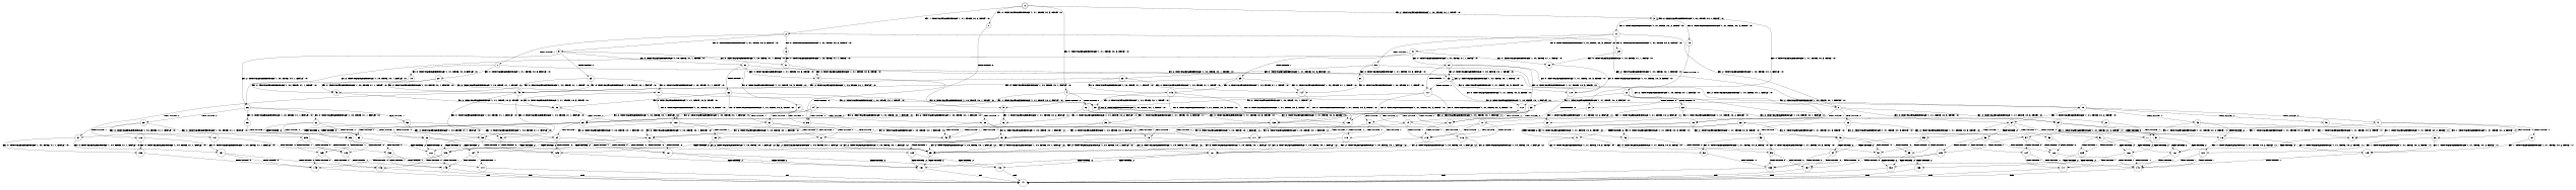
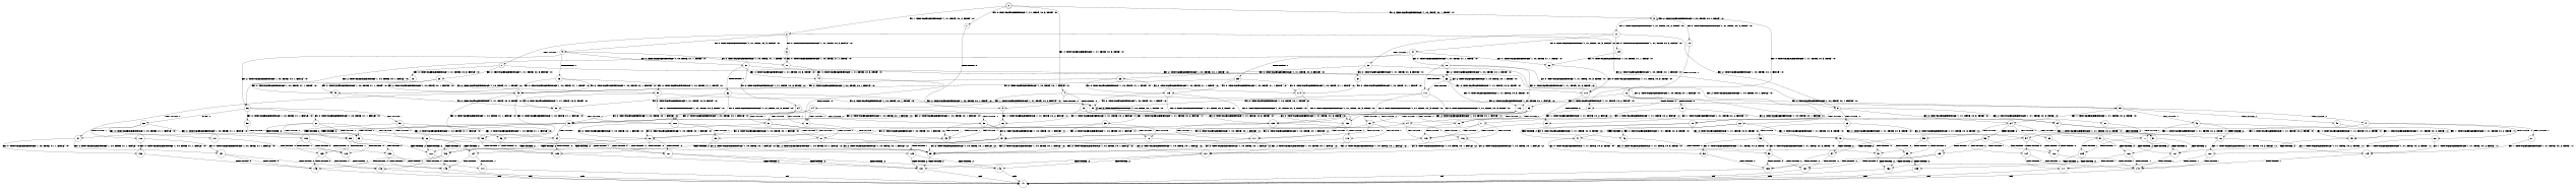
  digraph {
    node [shape=circle]
    0 [peripheries=2]
    1
    2
    3
    4
    5
    6
    7
    8
    9
    10
    11
    12
    13
    14
    15
    16
    17
    18
    19
    20
    21
    22
    23
    24
    25
    26
    27
    28
    29
    30
    31
    32
    33
    34
    35
    36
    37
    38
    39
    40
    41
    42
    43
    44
    45
    46
    47
    48
    49
    50
    51
    52
    53
    54
    55
    56
    57
    58
    59
    60
    61
    62
    63
    64
    65
    66
    67
    68
    69
    70
    71
    72
    73
    74
    75
    76
    77
    78
    79
    80
    81
    82
    83
    84
    85
    86
    87
    88
    89
    90
    91
    92
    93
    94
    95
    96
    97
    98
    99
    100
    101
    102
    103
    104
    n106 [label=205]
    106
    107
    108
-   109 [label=809]
+   109
    110
    111
    112
    113
    114
    115
    116
    117
    118
    119
    120
    121
    122
    123
    124
    125
    n127 [label=426]
    127
    128
    129
    130
    131
    132
    133
    134
    135
    136
    137
    138
    139
    140
    141
    142
    143
    144
    145
    146
    147
    0 -> 1 [label="EX !0 !ATOMIC_EXCH_BRANCH (1, +1, TRUE, +0, 3, TRUE) !:0:"]
    0 -> 2 [label="EX !1 !ATOMIC_EXCH_BRANCH (1, +1, TRUE, +0, 2, TRUE) !:0:"]
    0 -> 3 [label="EX !2 !ATOMIC_EXCH_BRANCH (1, +0, TRUE, +0, 1, TRUE) !:0:"]
    0 -> 4 [label="EX !0 !ATOMIC_EXCH_BRANCH (1, +1, TRUE, +0, 3, TRUE) !:0:"]
    1 -> 5 [label="TERMINATE !0"]
    2 -> 6 [label="EX !0 !ATOMIC_EXCH_BRANCH (1, +1, TRUE, +0, 3, FALSE) !:0:"]
    2 -> 7 [label="TERMINATE !1"]
    2 -> 8 [label="EX !2 !ATOMIC_EXCH_BRANCH (1, +0, TRUE, +0, 1, FALSE) !:0:"]
    2 -> 9 [label="EX !0 !ATOMIC_EXCH_BRANCH (1, +1, TRUE, +0, 3, FALSE) !:0:"]
    3 -> 3 [label="EX !2 !ATOMIC_EXCH_BRANCH (1, +0, TRUE, +0, 1, TRUE) !:0:"]
    3 -> 10 [label="EX !0 !ATOMIC_EXCH_BRANCH (1, +1, TRUE, +0, 3, TRUE) !:0:"]
    3 -> 11 [label="EX !1 !ATOMIC_EXCH_BRANCH (1, +1, TRUE, +0, 2, TRUE) !:0:"]
    3 -> 12 [label="EX !0 !ATOMIC_EXCH_BRANCH (1, +1, TRUE, +0, 3, TRUE) !:0:"]
    4 -> 5 [label="TERMINATE !0"]
    4 -> 13 [label="TERMINATE !0"]
    4 -> 14 [label="EX !1 !ATOMIC_EXCH_BRANCH (1, +1, TRUE, +0, 2, FALSE) !:0:"]
    4 -> 15 [label="EX !2 !ATOMIC_EXCH_BRANCH (1, +0, TRUE, +0, 1, FALSE) !:0:"]
    5 -> 16 [label="EX !1 !ATOMIC_EXCH_BRANCH (1, +1, TRUE, +0, 2, FALSE) !:1:"]
    6 -> 17 [label="EX !0 !ATOMIC_EXCH_BRANCH (1, +0, TRUE, +1, 1, TRUE) !:0:"]
    7 -> 18 [label="EX !0 !ATOMIC_EXCH_BRANCH (1, +1, TRUE, +0, 3, FALSE) !:0:"]
    7 -> 19 [label="EX !2 !ATOMIC_EXCH_BRANCH (1, +0, TRUE, +0, 1, FALSE) !:0:"]
    7 -> 20 [label="EX !0 !ATOMIC_EXCH_BRANCH (1, +1, TRUE, +0, 3, FALSE) !:0:"]
    8 -> 21 [label="EX !0 !ATOMIC_EXCH_BRANCH (1, +1, TRUE, +0, 3, TRUE) !:0:"]
    8 -> 22 [label="TERMINATE !1"]
    8 -> 23 [label="TERMINATE !2"]
    8 -> 24 [label="EX !0 !ATOMIC_EXCH_BRANCH (1, +1, TRUE, +0, 3, TRUE) !:0:"]
    9 -> 17 [label="EX !0 !ATOMIC_EXCH_BRANCH (1, +0, TRUE, +1, 1, TRUE) !:0:"]
    9 -> 25 [label="TERMINATE !1"]
    9 -> 26 [label="EX !2 !ATOMIC_EXCH_BRANCH (1, +0, TRUE, +0, 1, FALSE) !:0:"]
    9 -> 27 [label="EX !0 !ATOMIC_EXCH_BRANCH (1, +0, TRUE, +1, 1, TRUE) !:0:"]
    10 -> 28 [label="TERMINATE !0"]
    11 -> 8 [label="EX !2 !ATOMIC_EXCH_BRANCH (1, +0, TRUE, +0, 1, FALSE) !:0:"]
    11 -> 29 [label="EX !0 !ATOMIC_EXCH_BRANCH (1, +1, TRUE, +0, 3, FALSE) !:0:"]
    11 -> 30 [label="TERMINATE !1"]
    11 -> 31 [label="EX !0 !ATOMIC_EXCH_BRANCH (1, +1, TRUE, +0, 3, FALSE) !:0:"]
    12 -> 15 [label="EX !2 !ATOMIC_EXCH_BRANCH (1, +0, TRUE, +0, 1, FALSE) !:0:"]
    12 -> 28 [label="TERMINATE !0"]
    12 -> 32 [label="TERMINATE !0"]
    12 -> 33 [label="EX !1 !ATOMIC_EXCH_BRANCH (1, +1, TRUE, +0, 2, FALSE) !:0:"]
    13 -> 16 [label="EX !1 !ATOMIC_EXCH_BRANCH (1, +1, TRUE, +0, 2, FALSE) !:1:"]
    13 -> 34 [label="EX !2 !ATOMIC_EXCH_BRANCH (1, +0, TRUE, +0, 1, FALSE) !:1:"]
    13 -> 35 [label="EX !1 !ATOMIC_EXCH_BRANCH (1, +1, TRUE, +0, 2, FALSE) !:1:"]
    14 -> 36 [label="TERMINATE !0"]
    14 -> 37 [label="TERMINATE !1"]
    14 -> 38 [label="TERMINATE !0"]
    14 -> 39 [label="EX !2 !ATOMIC_EXCH_BRANCH (1, +0, TRUE, +0, 1, FALSE) !:0:"]
    15 -> 24 [label="EX !1 !ATOMIC_EXCH_BRANCH (1, +1, TRUE, +0, 2, TRUE) !:0:"]
    15 -> 40 [label="TERMINATE !0"]
    15 -> 41 [label="TERMINATE !2"]
    15 -> 42 [label="TERMINATE !0"]
    16 -> 43 [label="TERMINATE !1"]
    17 -> 44 [label="EX !0 !ATOMIC_EXCH_BRANCH (1, +1, TRUE, +0, 3, TRUE) !:0:"]
    18 -> 45 [label="EX !0 !ATOMIC_EXCH_BRANCH (1, +0, TRUE, +1, 1, TRUE) !:0:"]
    19 -> 46 [label="EX !0 !ATOMIC_EXCH_BRANCH (1, +1, TRUE, +0, 3, TRUE) !:0:"]
    19 -> 47 [label="TERMINATE !2"]
    19 -> 48 [label="EX !0 !ATOMIC_EXCH_BRANCH (1, +1, TRUE, +0, 3, TRUE) !:0:"]
    20 -> 45 [label="EX !0 !ATOMIC_EXCH_BRANCH (1, +0, TRUE, +1, 1, TRUE) !:0:"]
    20 -> 49 [label="EX !2 !ATOMIC_EXCH_BRANCH (1, +0, TRUE, +0, 1, FALSE) !:0:"]
    20 -> 50 [label="EX !0 !ATOMIC_EXCH_BRANCH (1, +0, TRUE, +1, 1, TRUE) !:0:"]
    21 -> 51 [label="TERMINATE !0"]
    22 -> 46 [label="EX !0 !ATOMIC_EXCH_BRANCH (1, +1, TRUE, +0, 3, TRUE) !:0:"]
    22 -> 47 [label="TERMINATE !2"]
    22 -> 48 [label="EX !0 !ATOMIC_EXCH_BRANCH (1, +1, TRUE, +0, 3, TRUE) !:0:"]
    23 -> 52 [label="EX !0 !ATOMIC_EXCH_BRANCH (1, +1, TRUE, +0, 3, TRUE) !:0:"]
    23 -> 53 [label="TERMINATE !1"]
    23 -> 54 [label="EX !0 !ATOMIC_EXCH_BRANCH (1, +1, TRUE, +0, 3, TRUE) !:0:"]
    24 -> 51 [label="TERMINATE !0"]
    24 -> 55 [label="TERMINATE !1"]
    24 -> 56 [label="TERMINATE !2"]
    24 -> 57 [label="TERMINATE !0"]
    25 -> 45 [label="EX !0 !ATOMIC_EXCH_BRANCH (1, +0, TRUE, +1, 1, TRUE) !:0:"]
    25 -> 49 [label="EX !2 !ATOMIC_EXCH_BRANCH (1, +0, TRUE, +0, 1, FALSE) !:0:"]
    25 -> 50 [label="EX !0 !ATOMIC_EXCH_BRANCH (1, +0, TRUE, +1, 1, TRUE) !:0:"]
    26 -> 58 [label="EX !0 !ATOMIC_EXCH_BRANCH (1, +0, TRUE, +1, 1, FALSE) !:0:"]
    26 -> 59 [label="TERMINATE !1"]
-   26 -> 60 [label="TERMINATE !2"]
+   26 -> 60 [label="EXCH !2"]
    26 -> 61 [label="EX !0 !ATOMIC_EXCH_BRANCH (1, +0, TRUE, +1, 1, FALSE) !:0:"]
    27 -> 44 [label="EX !0 !ATOMIC_EXCH_BRANCH (1, +1, TRUE, +0, 3, TRUE) !:0:"]
    27 -> 62 [label="TERMINATE !1"]
    27 -> 63 [label="EX !2 !ATOMIC_EXCH_BRANCH (1, +0, TRUE, +0, 1, TRUE) !:0:"]
    27 -> 64 [label="EX !0 !ATOMIC_EXCH_BRANCH (1, +1, TRUE, +0, 3, TRUE) !:0:"]
    28 -> 65 [label="EX !1 !ATOMIC_EXCH_BRANCH (1, +1, TRUE, +0, 2, FALSE) !:1:"]
    29 -> 66 [label="EX !0 !ATOMIC_EXCH_BRANCH (1, +0, TRUE, +1, 1, TRUE) !:0:"]
    30 -> 19 [label="EX !2 !ATOMIC_EXCH_BRANCH (1, +0, TRUE, +0, 1, FALSE) !:0:"]
    30 -> 67 [label="EX !0 !ATOMIC_EXCH_BRANCH (1, +1, TRUE, +0, 3, FALSE) !:0:"]
    30 -> 68 [label="EX !0 !ATOMIC_EXCH_BRANCH (1, +1, TRUE, +0, 3, FALSE) !:0:"]
    31 -> 26 [label="EX !2 !ATOMIC_EXCH_BRANCH (1, +0, TRUE, +0, 1, FALSE) !:0:"]
    31 -> 66 [label="EX !0 !ATOMIC_EXCH_BRANCH (1, +0, TRUE, +1, 1, TRUE) !:0:"]
    31 -> 69 [label="TERMINATE !1"]
    31 -> 70 [label="EX !0 !ATOMIC_EXCH_BRANCH (1, +0, TRUE, +1, 1, TRUE) !:0:"]
    32 -> 34 [label="EX !2 !ATOMIC_EXCH_BRANCH (1, +0, TRUE, +0, 1, FALSE) !:1:"]
    32 -> 65 [label="EX !1 !ATOMIC_EXCH_BRANCH (1, +1, TRUE, +0, 2, FALSE) !:1:"]
    32 -> 71 [label="EX !1 !ATOMIC_EXCH_BRANCH (1, +1, TRUE, +0, 2, FALSE) !:1:"]
    33 -> 39 [label="EX !2 !ATOMIC_EXCH_BRANCH (1, +0, TRUE, +0, 1, FALSE) !:0:"]
    33 -> 72 [label="TERMINATE !0"]
    33 -> 73 [label="TERMINATE !1"]
    33 -> 74 [label="TERMINATE !0"]
    34 -> 75 [label="EX !1 !ATOMIC_EXCH_BRANCH (1, +1, TRUE, +0, 2, TRUE) !:1:"]
    34 -> 76 [label="TERMINATE !2"]
    34 -> 77 [label="EX !1 !ATOMIC_EXCH_BRANCH (1, +1, TRUE, +0, 2, TRUE) !:1:"]
    35 -> 43 [label="TERMINATE !1"]
    35 -> 78 [label="TERMINATE !1"]
    35 -> 79 [label="EX !2 !ATOMIC_EXCH_BRANCH (1, +0, TRUE, +0, 1, FALSE) !:1:"]
    36 -> 43 [label="TERMINATE !1"]
    37 -> 80 [label="TERMINATE !0"]
    37 -> 81 [label="TERMINATE !0"]
    37 -> 82 [label="EX !2 !ATOMIC_EXCH_BRANCH (1, +0, TRUE, +0, 1, FALSE) !:0:"]
    38 -> 43 [label="TERMINATE !1"]
    38 -> 78 [label="TERMINATE !1"]
    38 -> 79 [label="EX !2 !ATOMIC_EXCH_BRANCH (1, +0, TRUE, +0, 1, FALSE) !:1:"]
    39 -> 83 [label="TERMINATE !0"]
    39 -> 84 [label="TERMINATE !1"]
    39 -> 85 [label="TERMINATE !2"]
    39 -> 86 [label="TERMINATE !0"]
    40 -> 75 [label="EX !1 !ATOMIC_EXCH_BRANCH (1, +1, TRUE, +0, 2, TRUE) !:1:"]
    41 -> 54 [label="EX !1 !ATOMIC_EXCH_BRANCH (1, +1, TRUE, +0, 2, TRUE) !:0:"]
    41 -> 87 [label="TERMINATE !0"]
    41 -> 88 [label="TERMINATE !0"]
    42 -> 75 [label="EX !1 !ATOMIC_EXCH_BRANCH (1, +1, TRUE, +0, 2, TRUE) !:1:"]
    42 -> 76 [label="TERMINATE !2"]
    42 -> 77 [label="EX !1 !ATOMIC_EXCH_BRANCH (1, +1, TRUE, +0, 2, TRUE) !:1:"]
    43 -> 89 [label="EX !2 !ATOMIC_EXCH_BRANCH (1, +0, TRUE, +0, 1, FALSE) !:2:"]
    44 -> 36 [label="TERMINATE !0"]
    45 -> 90 [label="EX !0 !ATOMIC_EXCH_BRANCH (1, +1, TRUE, +0, 3, TRUE) !:0:"]
    46 -> 91 [label="TERMINATE !0"]
    47 -> 92 [label="EX !0 !ATOMIC_EXCH_BRANCH (1, +1, TRUE, +0, 3, TRUE) !:0:"]
    47 -> 93 [label="EX !0 !ATOMIC_EXCH_BRANCH (1, +1, TRUE, +0, 3, TRUE) !:0:"]
    48 -> 91 [label="TERMINATE !0"]
    48 -> 94 [label="TERMINATE !2"]
    48 -> 95 [label="TERMINATE !0"]
    49 -> 96 [label="EX !0 !ATOMIC_EXCH_BRANCH (1, +0, TRUE, +1, 1, FALSE) !:0:"]
    49 -> 97 [label="TERMINATE !2"]
    49 -> 98 [label="EX !0 !ATOMIC_EXCH_BRANCH (1, +0, TRUE, +1, 1, FALSE) !:0:"]
    50 -> 90 [label="EX !0 !ATOMIC_EXCH_BRANCH (1, +1, TRUE, +0, 3, TRUE) !:0:"]
    50 -> 99 [label="EX !2 !ATOMIC_EXCH_BRANCH (1, +0, TRUE, +0, 1, TRUE) !:0:"]
    50 -> 100 [label="EX !0 !ATOMIC_EXCH_BRANCH (1, +1, TRUE, +0, 3, TRUE) !:0:"]
    51 -> 101 [label="TERMINATE !2"]
    52 -> 102 [label="TERMINATE !0"]
    53 -> 92 [label="EX !0 !ATOMIC_EXCH_BRANCH (1, +1, TRUE, +0, 3, TRUE) !:0:"]
    53 -> 93 [label="EX !0 !ATOMIC_EXCH_BRANCH (1, +1, TRUE, +0, 3, TRUE) !:0:"]
    54 -> 102 [label="TERMINATE !0"]
    54 -> 103 [label="TERMINATE !1"]
    54 -> 104 [label="TERMINATE !0"]
    55 -> 91 [label="TERMINATE !0"]
    55 -> 94 [label="TERMINATE !2"]
    55 -> 95 [label="TERMINATE !0"]
    56 -> 102 [label="TERMINATE !0"]
    56 -> 103 [label="TERMINATE !1"]
    56 -> 104 [label="TERMINATE !0"]
    57 -> 101 [label="TERMINATE !2"]
    57 -> n106 [label="TERMINATE !1"]
    57 -> 106 [label="TERMINATE !2"]
    58 -> 83 [label="TERMINATE !0"]
    59 -> 96 [label="EX !0 !ATOMIC_EXCH_BRANCH (1, +0, TRUE, +1, 1, FALSE) !:0:"]
    59 -> 97 [label="TERMINATE !2"]
    59 -> 98 [label="EX !0 !ATOMIC_EXCH_BRANCH (1, +0, TRUE, +1, 1, FALSE) !:0:"]
    60 -> 107 [label="EX !0 !ATOMIC_EXCH_BRANCH (1, +0, TRUE, +1, 1, FALSE) !:0:"]
    60 -> 108 [label="TERMINATE !1"]
    60 -> 109 [label="EX !0 !ATOMIC_EXCH_BRANCH (1, +0, TRUE, +1, 1, FALSE) !:0:"]
    61 -> 83 [label="TERMINATE !0"]
    61 -> 84 [label="TERMINATE !1"]
    61 -> 85 [label="TERMINATE !2"]
    61 -> 86 [label="TERMINATE !0"]
    62 -> 90 [label="EX !0 !ATOMIC_EXCH_BRANCH (1, +1, TRUE, +0, 3, TRUE) !:0:"]
    62 -> 99 [label="EX !2 !ATOMIC_EXCH_BRANCH (1, +0, TRUE, +0, 1, TRUE) !:0:"]
    62 -> 100 [label="EX !0 !ATOMIC_EXCH_BRANCH (1, +1, TRUE, +0, 3, TRUE) !:0:"]
    63 -> 63 [label="EX !2 !ATOMIC_EXCH_BRANCH (1, +0, TRUE, +0, 1, TRUE) !:0:"]
    63 -> 110 [label="EX !0 !ATOMIC_EXCH_BRANCH (1, +1, TRUE, +0, 3, TRUE) !:0:"]
    63 -> 111 [label="TERMINATE !1"]
    63 -> 112 [label="EX !0 !ATOMIC_EXCH_BRANCH (1, +1, TRUE, +0, 3, TRUE) !:0:"]
    64 -> 36 [label="TERMINATE !0"]
    64 -> 37 [label="TERMINATE !1"]
    64 -> 38 [label="TERMINATE !0"]
    64 -> 39 [label="EX !2 !ATOMIC_EXCH_BRANCH (1, +0, TRUE, +0, 1, FALSE) !:0:"]
    65 -> 113 [label="TERMINATE !1"]
    66 -> 110 [label="EX !0 !ATOMIC_EXCH_BRANCH (1, +1, TRUE, +0, 3, TRUE) !:0:"]
    67 -> 114 [label="EX !0 !ATOMIC_EXCH_BRANCH (1, +0, TRUE, +1, 1, TRUE) !:0:"]
    68 -> 49 [label="EX !2 !ATOMIC_EXCH_BRANCH (1, +0, TRUE, +0, 1, FALSE) !:0:"]
    68 -> 114 [label="EX !0 !ATOMIC_EXCH_BRANCH (1, +0, TRUE, +1, 1, TRUE) !:0:"]
    68 -> 115 [label="EX !0 !ATOMIC_EXCH_BRANCH (1, +0, TRUE, +1, 1, TRUE) !:0:"]
    69 -> 49 [label="EX !2 !ATOMIC_EXCH_BRANCH (1, +0, TRUE, +0, 1, FALSE) !:0:"]
    69 -> 114 [label="EX !0 !ATOMIC_EXCH_BRANCH (1, +0, TRUE, +1, 1, TRUE) !:0:"]
    69 -> 115 [label="EX !0 !ATOMIC_EXCH_BRANCH (1, +0, TRUE, +1, 1, TRUE) !:0:"]
    70 -> 63 [label="EX !2 !ATOMIC_EXCH_BRANCH (1, +0, TRUE, +0, 1, TRUE) !:0:"]
    70 -> 110 [label="EX !0 !ATOMIC_EXCH_BRANCH (1, +1, TRUE, +0, 3, TRUE) !:0:"]
    70 -> 111 [label="TERMINATE !1"]
    70 -> 112 [label="EX !0 !ATOMIC_EXCH_BRANCH (1, +1, TRUE, +0, 3, TRUE) !:0:"]
    71 -> 79 [label="EX !2 !ATOMIC_EXCH_BRANCH (1, +0, TRUE, +0, 1, FALSE) !:1:"]
    71 -> 113 [label="TERMINATE !1"]
    71 -> 116 [label="TERMINATE !1"]
    72 -> 113 [label="TERMINATE !1"]
    73 -> 82 [label="EX !2 !ATOMIC_EXCH_BRANCH (1, +0, TRUE, +0, 1, FALSE) !:0:"]
    73 -> 117 [label="TERMINATE !0"]
    73 -> 118 [label="TERMINATE !0"]
    74 -> 79 [label="EX !2 !ATOMIC_EXCH_BRANCH (1, +0, TRUE, +0, 1, FALSE) !:1:"]
    74 -> 113 [label="TERMINATE !1"]
    74 -> 116 [label="TERMINATE !1"]
    75 -> 101 [label="TERMINATE !2"]
    76 -> 119 [label="EX !1 !ATOMIC_EXCH_BRANCH (1, +1, TRUE, +0, 2, TRUE) !:1:"]
    76 -> 120 [label="EX !1 !ATOMIC_EXCH_BRANCH (1, +1, TRUE, +0, 2, TRUE) !:1:"]
    77 -> 101 [label="TERMINATE !2"]
    77 -> n106 [label="TERMINATE !1"]
    77 -> 106 [label="TERMINATE !2"]
    78 -> 89 [label="EX !2 !ATOMIC_EXCH_BRANCH (1, +0, TRUE, +0, 1, FALSE) !:2:"]
    78 -> 121 [label="EX !2 !ATOMIC_EXCH_BRANCH (1, +0, TRUE, +0, 1, FALSE) !:2:"]
    79 -> 122 [label="TERMINATE !2"]
    79 -> 123 [label="TERMINATE !1"]
    79 -> 124 [label="TERMINATE !2"]
    80 -> 89 [label="EX !2 !ATOMIC_EXCH_BRANCH (1, +0, TRUE, +0, 1, FALSE) !:2:"]
    81 -> 89 [label="EX !2 !ATOMIC_EXCH_BRANCH (1, +0, TRUE, +0, 1, FALSE) !:2:"]
    81 -> 121 [label="EX !2 !ATOMIC_EXCH_BRANCH (1, +0, TRUE, +0, 1, FALSE) !:2:"]
    82 -> 125 [label="TERMINATE !0"]
    82 -> n127 [label="TERMINATE !2"]
    82 -> 127 [label="TERMINATE !0"]
    83 -> 122 [label="TERMINATE !2"]
    84 -> 125 [label="TERMINATE !0"]
    84 -> n127 [label="TERMINATE !2"]
    84 -> 127 [label="TERMINATE !0"]
    85 -> 128 [label="TERMINATE !0"]
    85 -> 129 [label="TERMINATE !1"]
    85 -> 130 [label="TERMINATE !0"]
    86 -> 122 [label="TERMINATE !2"]
    86 -> 123 [label="TERMINATE !1"]
    86 -> 124 [label="TERMINATE !2"]
    87 -> 119 [label="EX !1 !ATOMIC_EXCH_BRANCH (1, +1, TRUE, +0, 2, TRUE) !:1:"]
    88 -> 119 [label="EX !1 !ATOMIC_EXCH_BRANCH (1, +1, TRUE, +0, 2, TRUE) !:1:"]
    88 -> 120 [label="EX !1 !ATOMIC_EXCH_BRANCH (1, +1, TRUE, +0, 2, TRUE) !:1:"]
    89 -> 131 [label="TERMINATE !2"]
    90 -> 100 [label="TERMINATE !0"]
    91 -> 132 [label="TERMINATE !2"]
    92 -> 133 [label="TERMINATE !0"]
    93 -> 133 [label="TERMINATE !0"]
    93 -> 134 [label="TERMINATE !0"]
    94 -> 133 [label="TERMINATE !0"]
    94 -> 134 [label="TERMINATE !0"]
    95 -> 132 [label="TERMINATE !2"]
    95 -> 135 [label="TERMINATE !2"]
    96 -> 125 [label="TERMINATE !0"]
    97 -> 136 [label="EX !0 !ATOMIC_EXCH_BRANCH (1, +0, TRUE, +1, 1, FALSE) !:0:"]
    97 -> 137 [label="EX !0 !ATOMIC_EXCH_BRANCH (1, +0, TRUE, +1, 1, FALSE) !:0:"]
    98 -> 125 [label="TERMINATE !0"]
    98 -> n127 [label="TERMINATE !2"]
    98 -> 127 [label="TERMINATE !0"]
    99 -> 99 [label="EX !2 !ATOMIC_EXCH_BRANCH (1, +0, TRUE, +0, 1, TRUE) !:0:"]
    99 -> 138 [label="EX !0 !ATOMIC_EXCH_BRANCH (1, +1, TRUE, +0, 3, TRUE) !:0:"]
    99 -> 139 [label="EX !0 !ATOMIC_EXCH_BRANCH (1, +1, TRUE, +0, 3, TRUE) !:0:"]
    100 -> 80 [label="TERMINATE !0"]
    100 -> 81 [label="TERMINATE !0"]
    100 -> 82 [label="EX !2 !ATOMIC_EXCH_BRANCH (1, +0, TRUE, +0, 1, FALSE) !:0:"]
    101 -> 140 [label="TERMINATE !1"]
    102 -> 140 [label="TERMINATE !1"]
    103 -> 133 [label="TERMINATE !0"]
    103 -> 134 [label="TERMINATE !0"]
    104 -> 140 [label="TERMINATE !1"]
    104 -> 141 [label="TERMINATE !1"]
    n106 -> 132 [label="TERMINATE !2"]
    n106 -> 135 [label="TERMINATE !2"]
    106 -> 140 [label="TERMINATE !1"]
    106 -> 141 [label="TERMINATE !1"]
    107 -> 128 [label="TERMINATE !0"]
    108 -> 136 [label="EX !0 !ATOMIC_EXCH_BRANCH (1, +0, TRUE, +1, 1, FALSE) !:0:"]
    108 -> 137 [label="EX !0 !ATOMIC_EXCH_BRANCH (1, +0, TRUE, +1, 1, FALSE) !:0:"]
    109 -> 128 [label="TERMINATE !0"]
    109 -> 129 [label="TERMINATE !1"]
    109 -> 130 [label="TERMINATE !0"]
    110 -> 72 [label="TERMINATE !0"]
    111 -> 99 [label="EX !2 !ATOMIC_EXCH_BRANCH (1, +0, TRUE, +0, 1, TRUE) !:0:"]
    111 -> 138 [label="EX !0 !ATOMIC_EXCH_BRANCH (1, +1, TRUE, +0, 3, TRUE) !:0:"]
    111 -> 139 [label="EX !0 !ATOMIC_EXCH_BRANCH (1, +1, TRUE, +0, 3, TRUE) !:0:"]
    112 -> 39 [label="EX !2 !ATOMIC_EXCH_BRANCH (1, +0, TRUE, +0, 1, FALSE) !:0:"]
    112 -> 72 [label="TERMINATE !0"]
    112 -> 73 [label="TERMINATE !1"]
    112 -> 74 [label="TERMINATE !0"]
    113 -> 89 [label="EX !2 !ATOMIC_EXCH_BRANCH (1, +0, TRUE, +0, 1, FALSE) !:2:"]
    114 -> 138 [label="EX !0 !ATOMIC_EXCH_BRANCH (1, +1, TRUE, +0, 3, TRUE) !:0:"]
    115 -> 99 [label="EX !2 !ATOMIC_EXCH_BRANCH (1, +0, TRUE, +0, 1, TRUE) !:0:"]
    115 -> 138 [label="EX !0 !ATOMIC_EXCH_BRANCH (1, +1, TRUE, +0, 3, TRUE) !:0:"]
    115 -> 139 [label="EX !0 !ATOMIC_EXCH_BRANCH (1, +1, TRUE, +0, 3, TRUE) !:0:"]
    116 -> 89 [label="EX !2 !ATOMIC_EXCH_BRANCH (1, +0, TRUE, +0, 1, FALSE) !:2:"]
    116 -> 121 [label="EX !2 !ATOMIC_EXCH_BRANCH (1, +0, TRUE, +0, 1, FALSE) !:2:"]
    117 -> 89 [label="EX !2 !ATOMIC_EXCH_BRANCH (1, +0, TRUE, +0, 1, FALSE) !:2:"]
    118 -> 89 [label="EX !2 !ATOMIC_EXCH_BRANCH (1, +0, TRUE, +0, 1, FALSE) !:2:"]
    118 -> 121 [label="EX !2 !ATOMIC_EXCH_BRANCH (1, +0, TRUE, +0, 1, FALSE) !:2:"]
    119 -> 140 [label="TERMINATE !1"]
    120 -> 140 [label="TERMINATE !1"]
    120 -> 141 [label="TERMINATE !1"]
    121 -> 131 [label="TERMINATE !2"]
    121 -> 142 [label="TERMINATE !2"]
    122 -> 143 [label="TERMINATE !1"]
    123 -> 131 [label="TERMINATE !2"]
    123 -> 142 [label="TERMINATE !2"]
    124 -> 143 [label="TERMINATE !1"]
    124 -> 144 [label="TERMINATE !1"]
    125 -> 131 [label="TERMINATE !2"]
    n127 -> 145 [label="TERMINATE !0"]
    n127 -> 146 [label="TERMINATE !0"]
    127 -> 131 [label="TERMINATE !2"]
    127 -> 142 [label="TERMINATE !2"]
    128 -> 143 [label="TERMINATE !1"]
    129 -> 145 [label="TERMINATE !0"]
    129 -> 146 [label="TERMINATE !0"]
    130 -> 143 [label="TERMINATE !1"]
    130 -> 144 [label="TERMINATE !1"]
    131 -> 147 [label=exit]
    132 -> 147 [label=exit]
    133 -> 147 [label=exit]
    134 -> 147 [label=exit]
    135 -> 147 [label=exit]
    136 -> 145 [label="TERMINATE !0"]
    137 -> 145 [label="TERMINATE !0"]
    137 -> 146 [label="TERMINATE !0"]
    138 -> 117 [label="TERMINATE !0"]
    139 -> 82 [label="EX !2 !ATOMIC_EXCH_BRANCH (1, +0, TRUE, +0, 1, FALSE) !:0:"]
    139 -> 117 [label="TERMINATE !0"]
    139 -> 118 [label="TERMINATE !0"]
    140 -> 147 [label=exit]
    141 -> 147 [label=exit]
    142 -> 147 [label=exit]
    143 -> 147 [label=exit]
    144 -> 147 [label=exit]
    145 -> 147 [label=exit]
    146 -> 147 [label=exit]
  }
